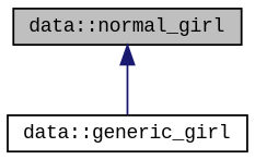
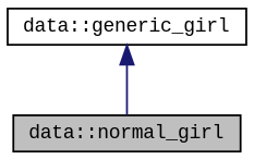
  digraph {
    fontname="Liberation Mono"
    node [color=black fontname="Liberation Mono" fontsize=10 shape=record style=filled]
    n1 [fillcolor=grey75 fontcolor=black height=0.2 label="data::normal_girl" width=0.4]
    n2 [fillcolor=white height=0.2 label="data::generic_girl" width=0.4]
-   n1 -> n2 [color=midnightblue dir=back fontname="Liberation Mono" fontsize=10 labelfontname=Helvetica labelfontsize=10 style=solid]
+   n2 -> n1 [color=midnightblue dir=back fontname="Liberation Mono" fontsize=10 labelfontname=Helvetica labelfontsize=10 style=solid]
  }
